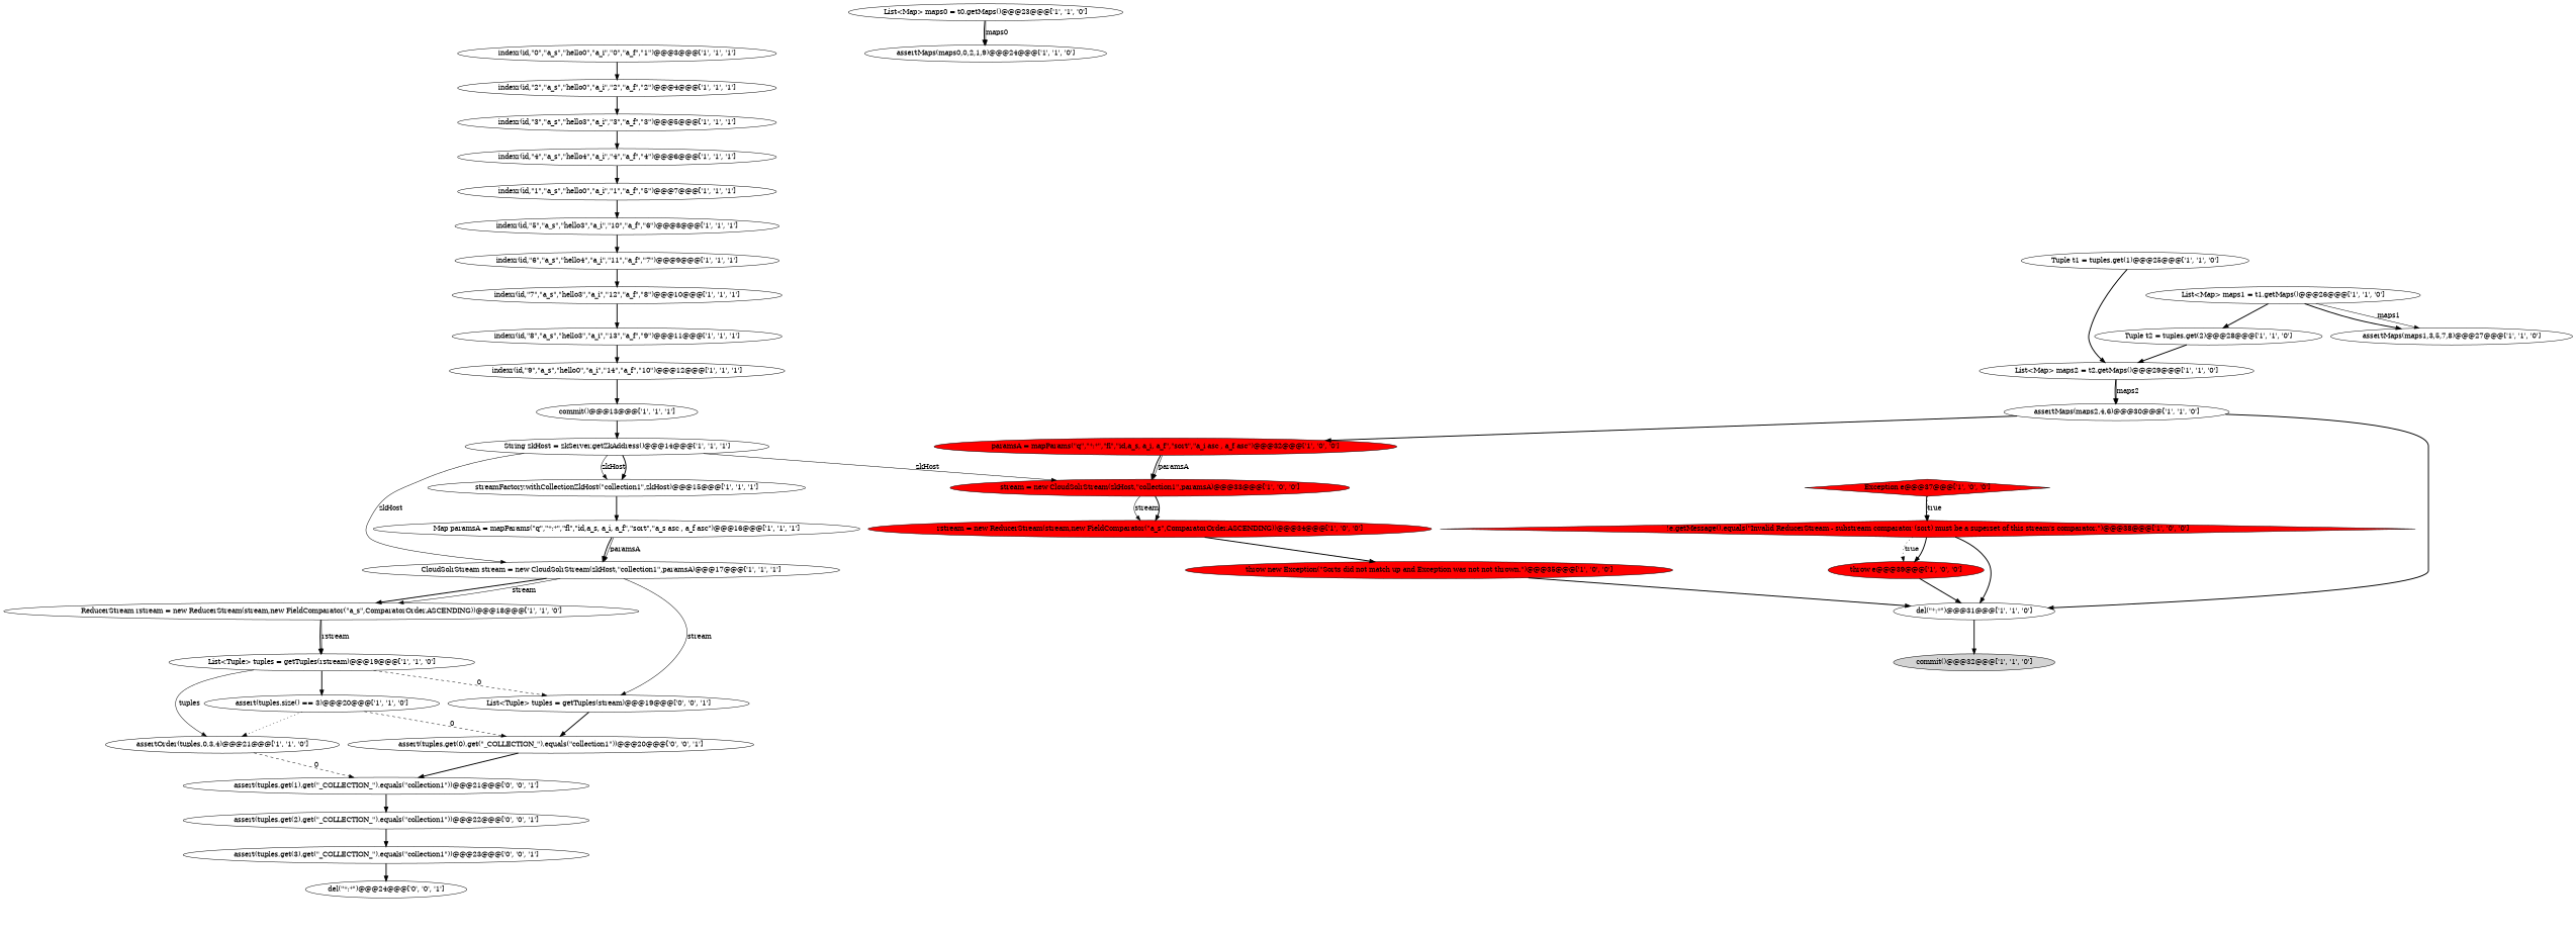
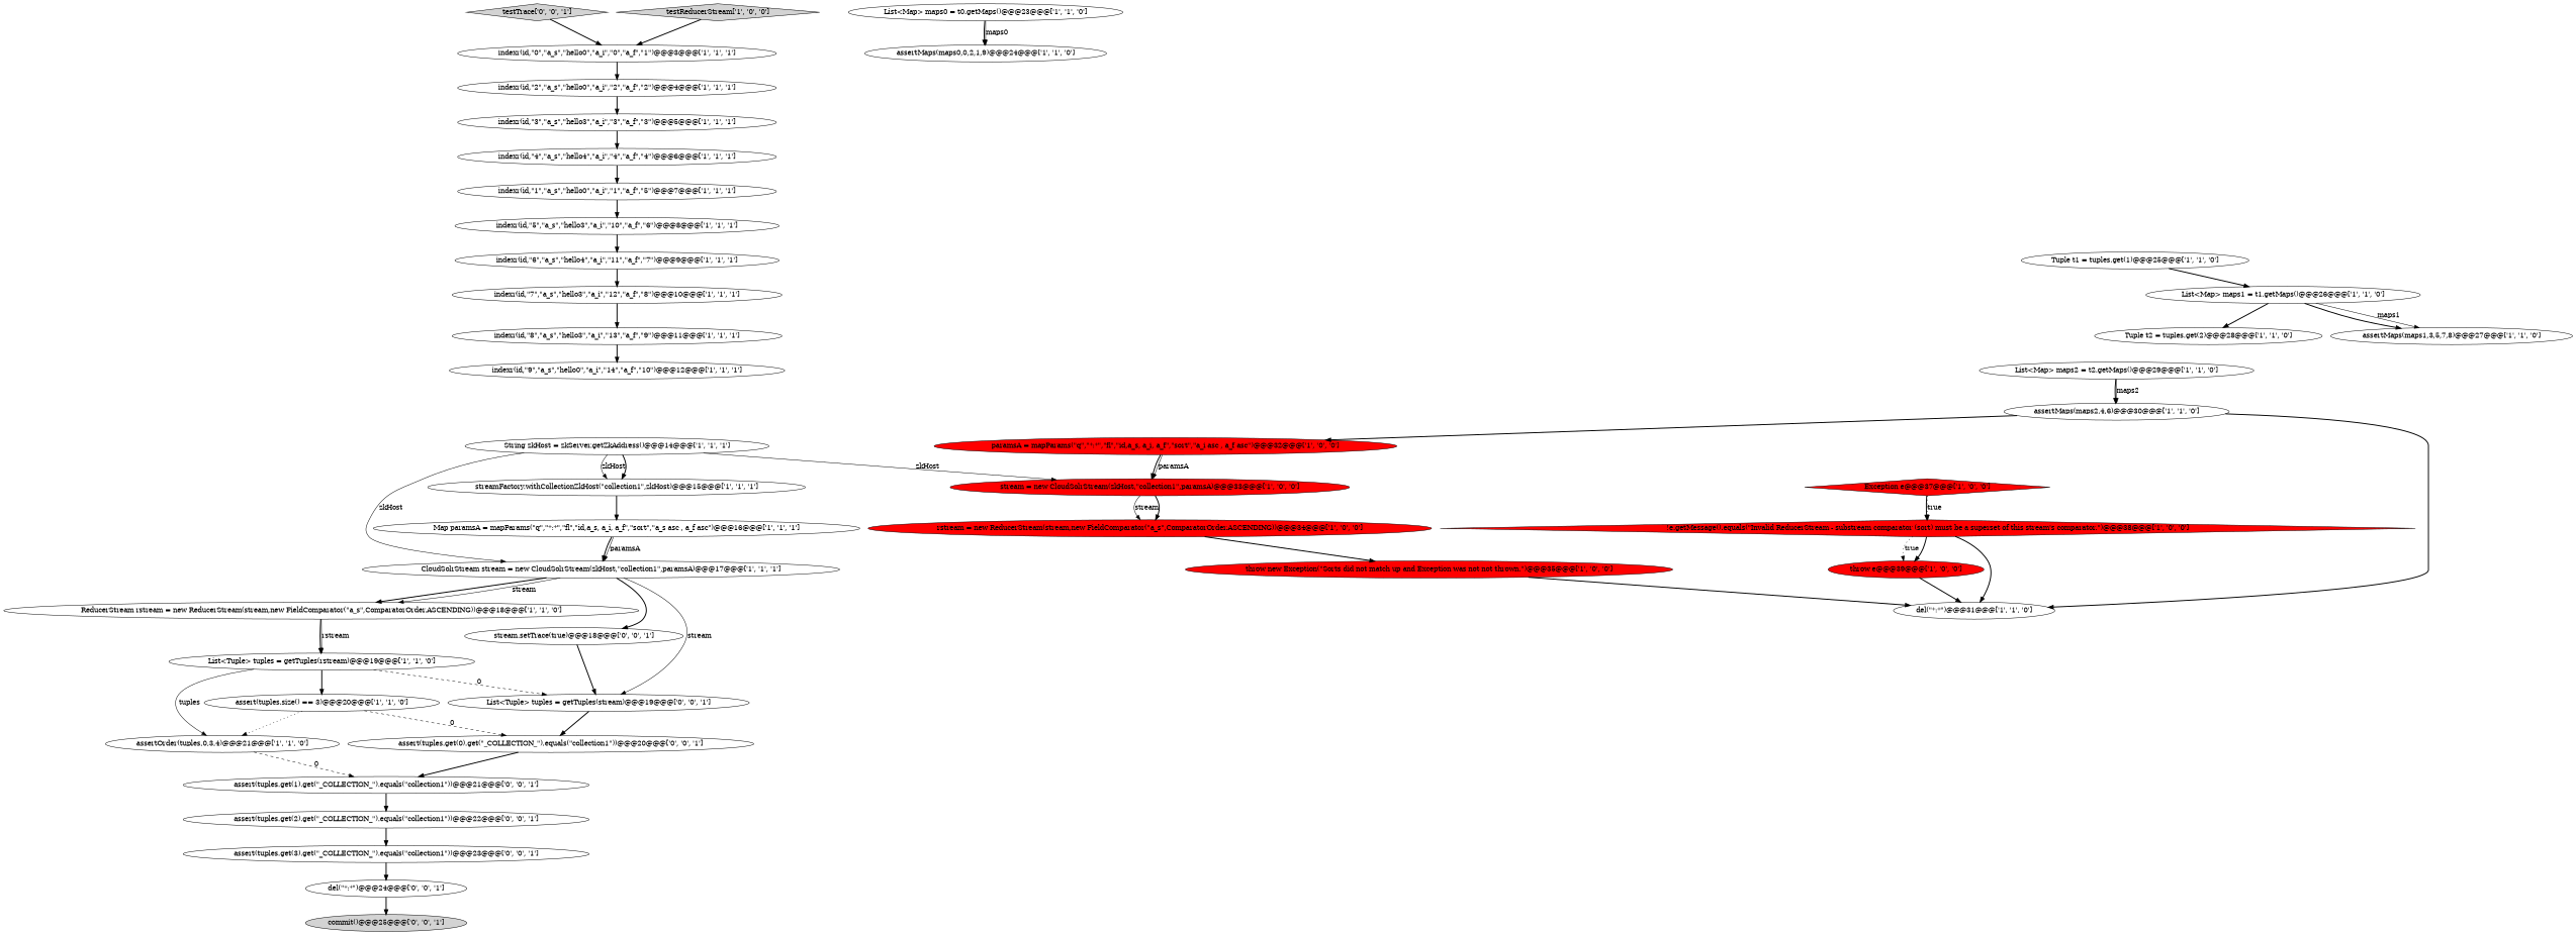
  digraph {
    node [fillcolor=white shape=ellipse style=filled]
    edge [style=bold]
    n1 [label="assertMaps(maps2,4,6)@@@30@@@['1', '1', '0']"]
    n2 [label="del(\"*:*\")@@@31@@@['1', '1', '0']"]
    n3 [fillcolor=red label="paramsA = mapParams(\"q\",\"*:*\",\"fl\",\"id,a_s, a_i, a_f\",\"sort\",\"a_i asc , a_f asc\")@@@32@@@['1', '0', '0']"]
-   n4 [fillcolor=lightgray label="commit()@@@32@@@['1', '1', '0']"]
    n5 [fillcolor=red label="stream = new CloudSolrStream(zkHost,\"collection1\",paramsA)@@@33@@@['1', '0', '0']"]
    n6 [label="List<Map> maps1 = t1.getMaps()@@@26@@@['1', '1', '0']"]
    n7 [label="assertMaps(maps1,3,5,7,8)@@@27@@@['1', '1', '0']"]
    n8 [label="Tuple t2 = tuples.get(2)@@@28@@@['1', '1', '0']"]
    n9 [label="indexr(id,\"4\",\"a_s\",\"hello4\",\"a_i\",\"4\",\"a_f\",\"4\")@@@6@@@['1', '1', '1']"]
    n10 [label="indexr(id,\"1\",\"a_s\",\"hello0\",\"a_i\",\"1\",\"a_f\",\"5\")@@@7@@@['1', '1', '1']"]
    n11 [label="indexr(id,\"5\",\"a_s\",\"hello3\",\"a_i\",\"10\",\"a_f\",\"6\")@@@8@@@['1', '1', '1']"]
    n12 [label="del(\"*:*\")@@@24@@@['0', '0', '1']"]
+   n13 [fillcolor=lightgray label="commit()@@@25@@@['0', '0', '1']"]
    n14 [fillcolor=red label="rstream = new ReducerStream(stream,new FieldComparator(\"a_s\",ComparatorOrder.ASCENDING))@@@34@@@['1', '0', '0']"]
    n15 [fillcolor=red label="throw new Exception(\"Sorts did not match up and Exception was not not thrown.\")@@@35@@@['1', '0', '0']"]
    n16 [label="List<Map> maps2 = t2.getMaps()@@@29@@@['1', '1', '0']"]
    n17 [label="assert(tuples.get(1).get(\"_COLLECTION_\").equals(\"collection1\"))@@@21@@@['0', '0', '1']"]
    n18 [label="assert(tuples.get(2).get(\"_COLLECTION_\").equals(\"collection1\"))@@@22@@@['0', '0', '1']"]
    n19 [label="assert(tuples.get(3).get(\"_COLLECTION_\").equals(\"collection1\"))@@@23@@@['0', '0', '1']"]
    n20 [label="indexr(id,\"6\",\"a_s\",\"hello4\",\"a_i\",\"11\",\"a_f\",\"7\")@@@9@@@['1', '1', '1']"]
    n21 [label="List<Map> maps0 = t0.getMaps()@@@23@@@['1', '1', '0']"]
    n22 [label="assertMaps(maps0,0,2,1,9)@@@24@@@['1', '1', '0']"]
    n23 [fillcolor=red label="Exception e@@@37@@@['1', '0', '0']" shape=diamond]
    n24 [fillcolor=red label="!e.getMessage().equals(\"Invalid ReducerStream - substream comparator (sort) must be a superset of this stream's comparator.\")@@@38@@@['1', '0', '0']" shape=diamond]
    n25 [fillcolor=red label="throw e@@@39@@@['1', '0', '0']"]
    n26 [label="List<Tuple> tuples = getTuples(rstream)@@@19@@@['1', '1', '0']"]
    n27 [label="assertOrder(tuples,0,3,4)@@@21@@@['1', '1', '0']"]
    n28 [label="List<Tuple> tuples = getTuples(stream)@@@19@@@['0', '0', '1']"]
    n29 [label="assert(tuples.size() == 3)@@@20@@@['1', '1', '0']"]
    n30 [label="assert(tuples.get(0).get(\"_COLLECTION_\").equals(\"collection1\"))@@@20@@@['0', '0', '1']"]
+   n31 [fillcolor=lightgray label="testTrace['0', '0', '1']" shape=diamond]
    n32 [label="indexr(id,\"0\",\"a_s\",\"hello0\",\"a_i\",\"0\",\"a_f\",\"1\")@@@3@@@['1', '1', '1']"]
    n33 [label="indexr(id,\"2\",\"a_s\",\"hello0\",\"a_i\",\"2\",\"a_f\",\"2\")@@@4@@@['1', '1', '1']"]
    n34 [label="indexr(id,\"7\",\"a_s\",\"hello3\",\"a_i\",\"12\",\"a_f\",\"8\")@@@10@@@['1', '1', '1']"]
    n35 [label="indexr(id,\"8\",\"a_s\",\"hello3\",\"a_i\",\"13\",\"a_f\",\"9\")@@@11@@@['1', '1', '1']"]
+   n36 [fillcolor=lightgray label="testReducerStream['1', '0', '0']" shape=diamond]
    n37 [label="Map paramsA = mapParams(\"q\",\"*:*\",\"fl\",\"id,a_s, a_i, a_f\",\"sort\",\"a_s asc , a_f asc\")@@@16@@@['1', '1', '1']"]
    n38 [label="CloudSolrStream stream = new CloudSolrStream(zkHost,\"collection1\",paramsA)@@@17@@@['1', '1', '1']"]
+   n39 [label="stream.setTrace(true)@@@18@@@['0', '0', '1']"]
    n40 [label="ReducerStream rstream = new ReducerStream(stream,new FieldComparator(\"a_s\",ComparatorOrder.ASCENDING))@@@18@@@['1', '1', '0']"]
    n41 [label="Tuple t1 = tuples.get(1)@@@25@@@['1', '1', '0']"]
    n42 [label="streamFactory.withCollectionZkHost(\"collection1\",zkHost)@@@15@@@['1', '1', '1']"]
    n43 [label="indexr(id,\"3\",\"a_s\",\"hello3\",\"a_i\",\"3\",\"a_f\",\"3\")@@@5@@@['1', '1', '1']"]
    n44 [label="indexr(id,\"9\",\"a_s\",\"hello0\",\"a_i\",\"14\",\"a_f\",\"10\")@@@12@@@['1', '1', '1']"]
-   n45 [label="commit()@@@13@@@['1', '1', '1']"]
    n46 [label="String zkHost = zkServer.getZkAddress()@@@14@@@['1', '1', '1']"]
    n1 -> n2
    n1 -> n3
-   n2 -> n4
    n3 -> n5
    n3 -> n5 [label=paramsA style=solid]
    n5 -> n14 [label=stream style=solid]
    n5 -> n14
    n6 -> n7 [label=maps1 style=solid]
    n6 -> n7
    n6 -> n8
-   n8 -> n16
    n9 -> n10
    n10 -> n11
    n11 -> n20
+   n12 -> n13
    n14 -> n15
    n15 -> n2
    n16 -> n1
    n16 -> n1 [label=maps2 style=solid]
    n17 -> n18
    n18 -> n19
    n19 -> n12
    n20 -> n34
    n21 -> n22
    n21 -> n22 [label=maps0 style=solid]
    n23 -> n24
    n23 -> n24 [label=true style=dotted]
    n24 -> n2
    n24 -> n25
    n24 -> n25 [label=true style=dotted]
    n25 -> n2
    n26 -> n27 [label=tuples style=solid]
    n26 -> n28 [label=0 style=dashed]
    n26 -> n29
    n27 -> n17 [label=0 style=dashed]
    n28 -> n30
    n29 -> n27 [style=dotted]
    n29 -> n30 [label=0 style=dashed]
    n30 -> n17
+   n31 -> n32
    n32 -> n33
    n33 -> n43
    n34 -> n35
    n35 -> n44
+   n36 -> n32
    n37 -> n38
    n37 -> n38 [label=paramsA style=solid]
    n38 -> n28 [label=stream style=solid]
+   n38 -> n39
    n38 -> n40
    n38 -> n40 [label=stream style=solid]
+   n39 -> n28
    n40 -> n26 [label=rstream style=solid]
    n40 -> n26
-   n41 -> n16
+   n41 -> n6
    n42 -> n37
    n43 -> n9
-   n44 -> n45
-   n45 -> n46
    n46 -> n5 [label=zkHost style=solid]
    n46 -> n38 [label=zkHost style=solid]
    n46 -> n42 [label=zkHost style=solid]
    n46 -> n42
  }
